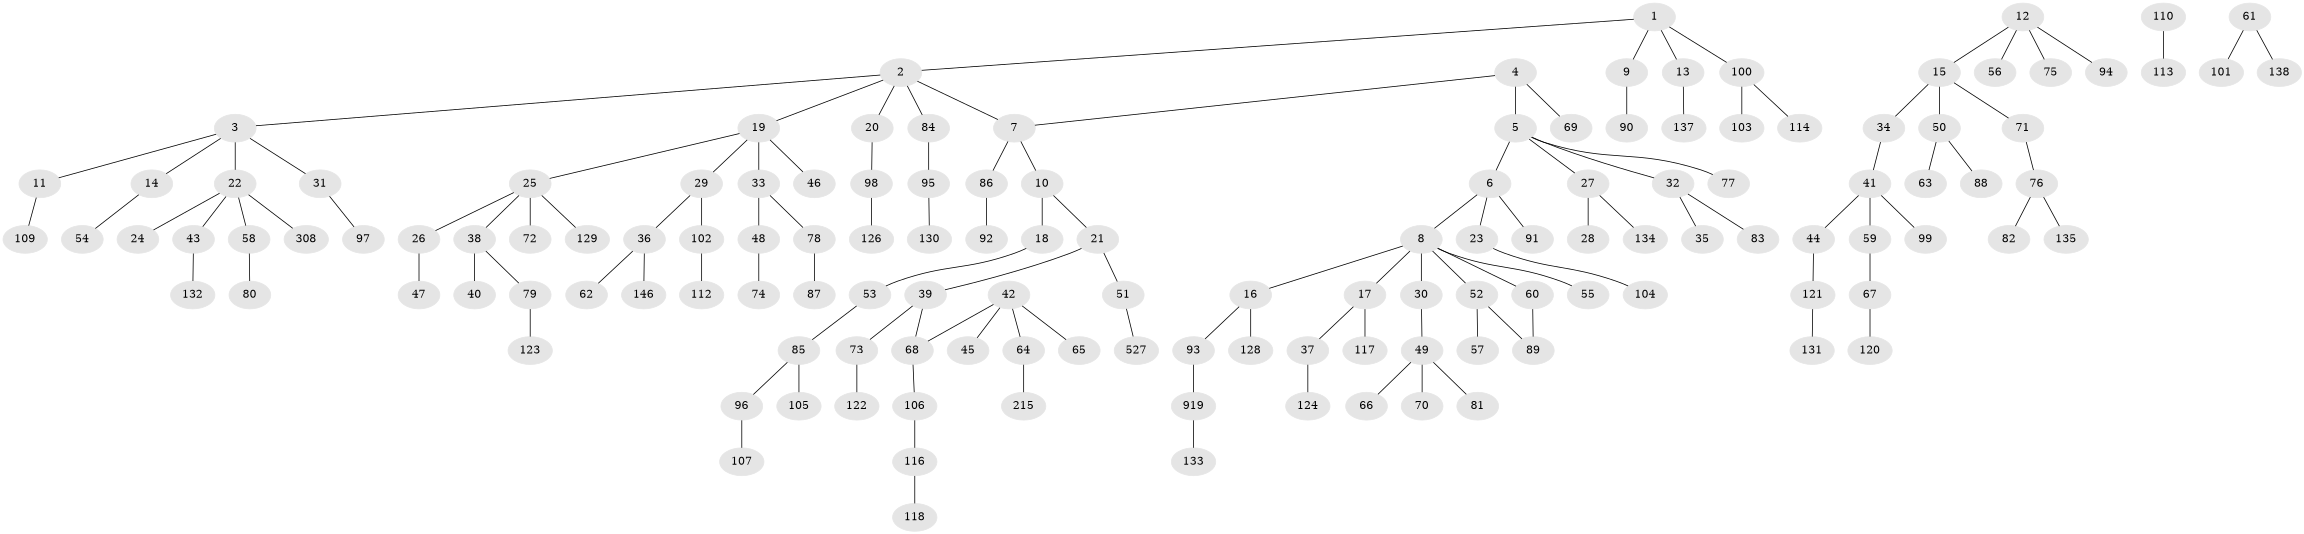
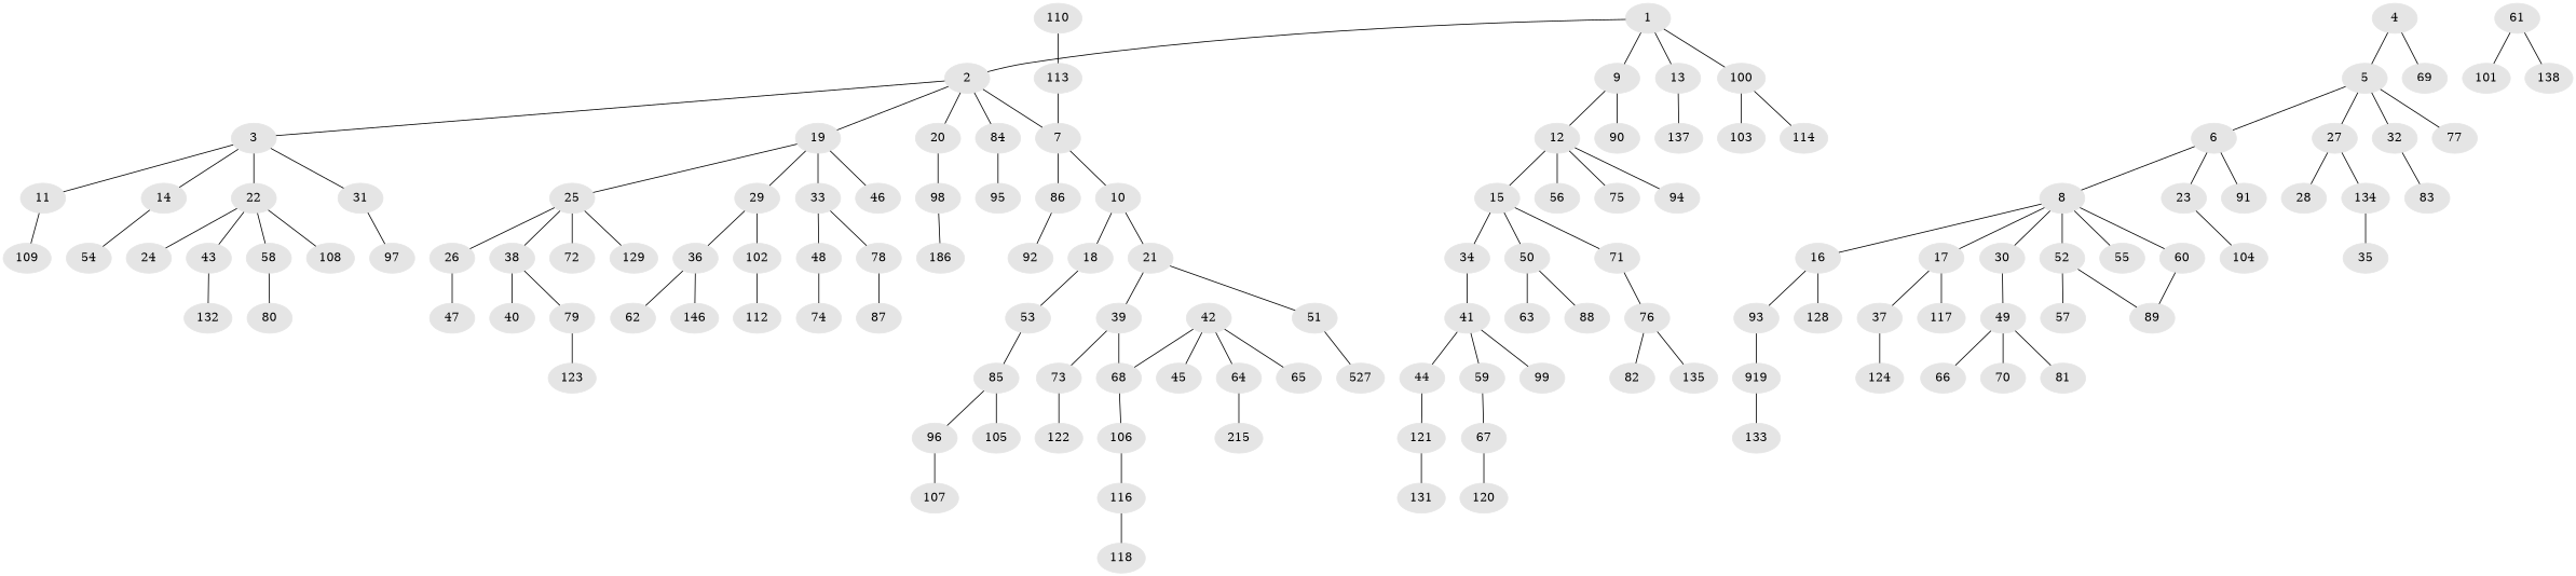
  graph {
    node [color=gray90 style=filled]
    1
    2
    9
    13
    100
    3
    19
    20
    84
    7
    12
    90
    137
    103
    114
    11
    14
    22
    31
    4
    5
    69
    25
    29
    33
    46
    98
    95
    109
    54
    24
    43
    58
-   108 [label=308]
+   108
    97
    6
    27
    32
    77
    86
    10
    92
    8
    23
    91
    28
    134
    35
    83
    16
    17
    30
    52
    55
    60
    104
    18
    21
    93
    128
    37
    117
    49
    57
    89
    15
    56
    75
    94
    53
    39
    51
    34
    50
    71
    41
    63
    88
    76
    n80 [label=919]
    124
    85
    26
    38
    72
    129
    36
    102
    48
    78
-   126
+   126 [label=186]
    73
    68
    n94 [label=527]
    132
    80
    47
    40
    79
    62
    n101 [label=146]
    112
    66
    70
    81
    74
    87
    44
    59
    99
    123
    42
    45
    64
    65
    122
    121
    67
    n119 [label=215]
    106
    131
    110
    113
    96
    105
    120
    61
    101
    138
    116
    82
    135
-   130
    107
    133
    118
    1 -- 2
    1 -- 9
    1 -- 13
    1 -- 100
    2 -- 3
    2 -- 19
    2 -- 20
    2 -- 84
    2 -- 7
+   9 -- 12
    9 -- 90
    13 -- 137
    100 -- 103
    100 -- 114
    3 -- 11
    3 -- 14
    3 -- 22
    3 -- 31
    19 -- 25
    19 -- 29
    19 -- 33
    19 -- 46
    20 -- 98
    84 -- 95
    7 -- 86
    7 -- 10
    12 -- 15
    12 -- 56
    12 -- 75
    12 -- 94
    11 -- 109
    14 -- 54
    22 -- 24
    22 -- 43
    22 -- 58
    22 -- 108
    31 -- 97
-   4 -- 7
+   113 -- 7
    4 -- 5
    4 -- 69
    5 -- 6
    5 -- 27
    5 -- 32
    5 -- 77
    25 -- 26
    25 -- 38
    25 -- 72
    25 -- 129
    29 -- 36
    29 -- 102
    33 -- 48
    33 -- 78
    98 -- 126
-   95 -- 130
    43 -- 132
    58 -- 80
    6 -- 8
    6 -- 23
    6 -- 91
    27 -- 28
    27 -- 134
-   32 -- 35
+   134 -- 35
    32 -- 83
    86 -- 92
    10 -- 18
    10 -- 21
    8 -- 16
    8 -- 17
    8 -- 30
    8 -- 52
    8 -- 55
    8 -- 60
    23 -- 104
    16 -- 93
    16 -- 128
    17 -- 37
    17 -- 117
    30 -- 49
    52 -- 57
    52 -- 89
    60 -- 89
    18 -- 53
    21 -- 39
    21 -- 51
    93 -- n80
    37 -- 124
    49 -- 66
    49 -- 70
    49 -- 81
    15 -- 34
    15 -- 50
    15 -- 71
    53 -- 85
    39 -- 73
    39 -- 68
    51 -- n94
    34 -- 41
    50 -- 63
    50 -- 88
    71 -- 76
    41 -- 44
    41 -- 59
    41 -- 99
    76 -- 82
    76 -- 135
    n80 -- 133
    85 -- 96
    85 -- 105
    26 -- 47
    38 -- 40
    38 -- 79
    36 -- 62
    36 -- n101
    102 -- 112
    48 -- 74
    78 -- 87
    73 -- 122
    68 -- 106
    79 -- 123
    44 -- 121
    59 -- 67
    42 -- 68
    42 -- 45
    42 -- 64
    42 -- 65
    64 -- n119
    121 -- 131
    67 -- 120
    106 -- 116
    110 -- 113
    96 -- 107
    61 -- 101
    61 -- 138
    116 -- 118
  }
